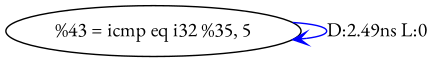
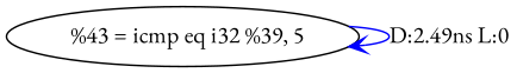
  digraph {
    fontname="EB Garamond"
-   n1 [label="%43 = icmp eq i32 %35, 5" fontname="EB Garamond"]
+   n1 [label="  %43 = icmp eq i32 %39, 5" fontname="EB Garamond"]
    n1 -> n1 [color=blue label="D:2.49ns L:0" arrowhead=vee fontname="EB Garamond"]
  }
